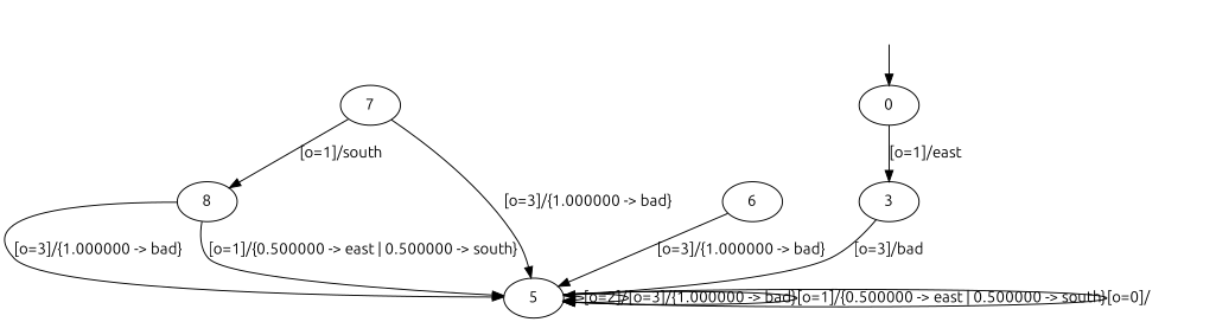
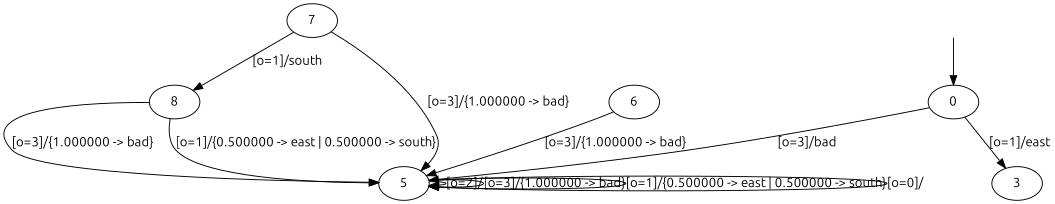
  digraph {
    fontname=Ubuntu
    node [fontname=Ubuntu]
    edge [fontname=Ubuntu]
    8
    5
    7
    6
    3
    0
    __init [style=invis width=0]
    8 -> 5 [label="[o=3]/{1.000000 -> bad}"]
    8 -> 5 [label="[o=1]/{0.500000 -> east | 0.500000 -> south}"]
    5 -> 5 [label="[o=2]/"]
    5 -> 5 [label="[o=3]/{1.000000 -> bad}"]
    5 -> 5 [label="[o=1]/{0.500000 -> east | 0.500000 -> south}"]
    5 -> 5 [label="[o=0]/"]
    7 -> 8 [label="[o=1]/south"]
    7 -> 5 [label="[o=3]/{1.000000 -> bad}"]
    6 -> 5 [label="[o=3]/{1.000000 -> bad}"]
-   3 -> 5 [label="[o=3]/bad"]
+   0 -> 5 [label="[o=3]/bad"]
    0 -> 3 [label="[o=1]/east"]
    __init -> 0
  }
